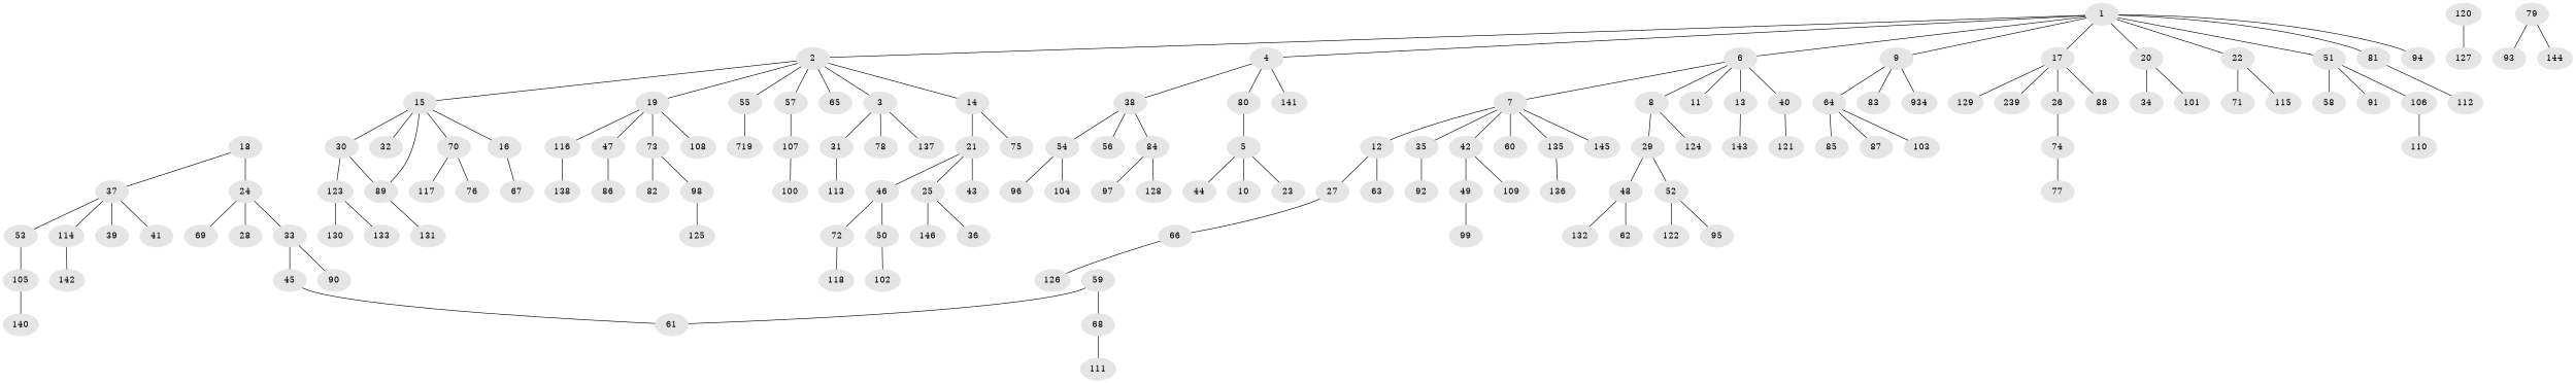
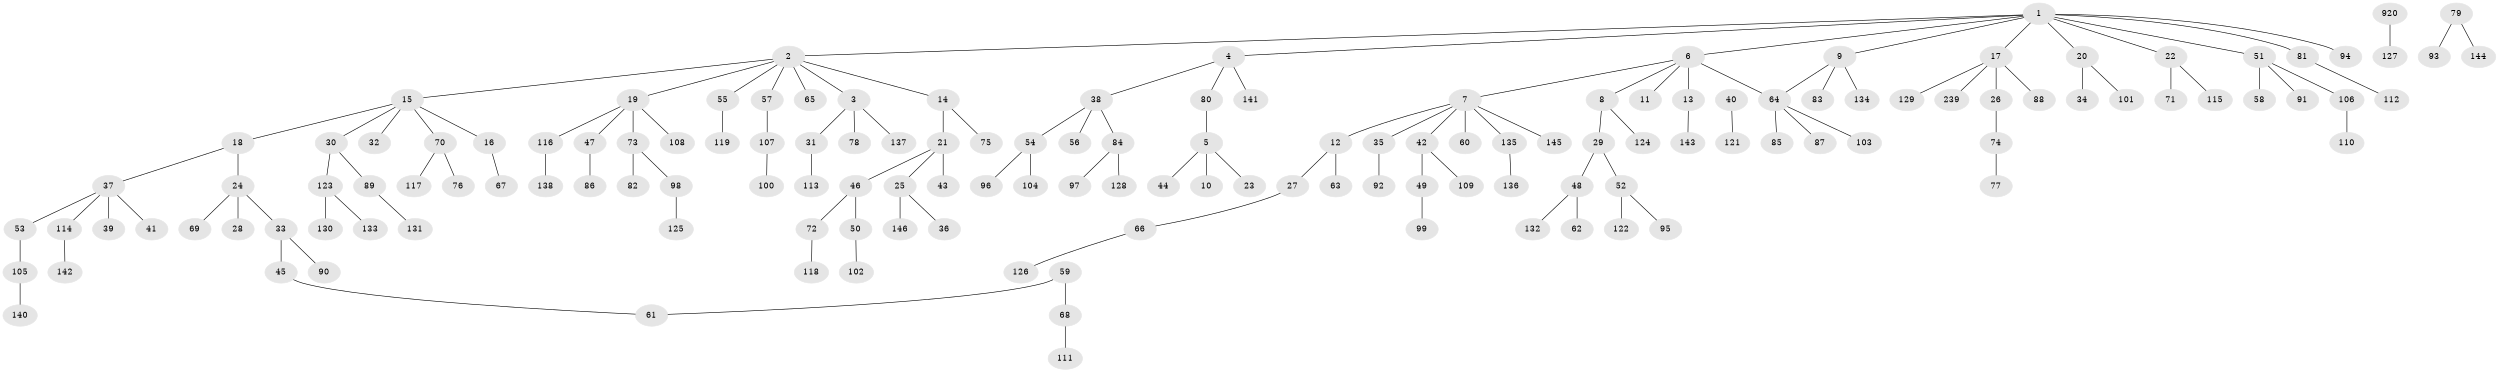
  graph {
    node [color=gray90 style=filled]
    1
    2
    4
    6
    9
    17
    20
    22
    51
    81
    94
    3
    14
    15
    19
    55
    57
    65
    38
    80
    141
    7
    8
    11
    13
    40
    64
    83
-   134 [label=934]
+   134
    26
    88
    129
    n33 [label=239]
    34
    101
    71
    115
    58
    91
    106
    112
    31
    78
    137
    21
    75
    16
    18
    30
    32
    70
    47
    73
    108
    116
-   119 [label=719]
+   119
    107
    113
    5
    10
    23
    44
    54
    56
    84
    12
    35
    42
    60
    135
    145
    29
    124
    143
    121
    27
    63
    92
    49
    109
    136
    48
    52
    85
    87
    103
    66
    25
    43
    46
    67
    24
    37
    89
    123
    76
    117
    74
    28
    33
    69
    39
    41
    53
    114
    86
    82
    98
    138
    36
    146
    50
    72
    45
    90
    77
    126
    62
    132
    95
    122
    131
    130
    133
    61
    105
    142
    96
    104
    97
    128
    99
    59
    68
    102
    118
-   120
+   120 [label=920]
    127
    110
    140
    100
    111
    79
    93
    144
    125
    1 -- 2
    1 -- 4
    1 -- 6
    1 -- 9
    1 -- 17
    1 -- 20
    1 -- 22
    1 -- 51
    1 -- 81
    1 -- 94
    2 -- 3
    2 -- 14
    2 -- 15
    2 -- 19
    2 -- 55
    2 -- 57
    2 -- 65
    4 -- 38
    4 -- 80
    4 -- 141
    6 -- 7
    6 -- 8
    6 -- 11
    6 -- 13
-   6 -- 40
+   6 -- 64
    9 -- 64
    9 -- 83
    9 -- 134
    17 -- 26
    17 -- 88
    17 -- 129
    17 -- n33
    20 -- 34
    20 -- 101
    22 -- 71
    22 -- 115
    51 -- 58
    51 -- 91
    51 -- 106
    81 -- 112
    3 -- 31
    3 -- 78
    3 -- 137
    14 -- 21
    14 -- 75
    15 -- 16
-   15 -- 89
+   15 -- 18
    15 -- 30
    15 -- 32
    15 -- 70
    19 -- 47
    19 -- 73
    19 -- 108
    19 -- 116
    55 -- 119
    57 -- 107
    38 -- 54
    38 -- 56
    38 -- 84
    80 -- 5
    7 -- 12
    7 -- 35
    7 -- 42
    7 -- 60
    7 -- 135
    7 -- 145
    8 -- 29
    8 -- 124
    13 -- 143
    40 -- 121
    64 -- 85
    64 -- 87
    64 -- 103
    26 -- 74
    106 -- 110
    31 -- 113
    21 -- 25
    21 -- 43
    21 -- 46
    16 -- 67
    18 -- 24
    18 -- 37
    30 -- 89
    30 -- 123
    70 -- 76
    70 -- 117
    47 -- 86
    73 -- 82
    73 -- 98
    116 -- 138
    107 -- 100
    5 -- 10
    5 -- 23
    5 -- 44
    54 -- 96
    54 -- 104
    84 -- 97
    84 -- 128
    12 -- 27
    12 -- 63
    35 -- 92
    42 -- 49
    42 -- 109
    135 -- 136
    29 -- 48
    29 -- 52
    27 -- 66
    49 -- 99
    48 -- 62
    48 -- 132
    52 -- 95
    52 -- 122
    66 -- 126
    25 -- 36
    25 -- 146
    46 -- 50
    46 -- 72
    24 -- 28
    24 -- 33
    24 -- 69
    37 -- 39
    37 -- 41
    37 -- 53
    37 -- 114
    89 -- 131
    123 -- 130
    123 -- 133
    74 -- 77
    33 -- 45
    33 -- 90
    53 -- 105
    114 -- 142
    98 -- 125
    50 -- 102
    72 -- 118
    45 -- 61
    105 -- 140
    59 -- 61
    59 -- 68
    68 -- 111
    120 -- 127
    79 -- 93
    79 -- 144
  }
